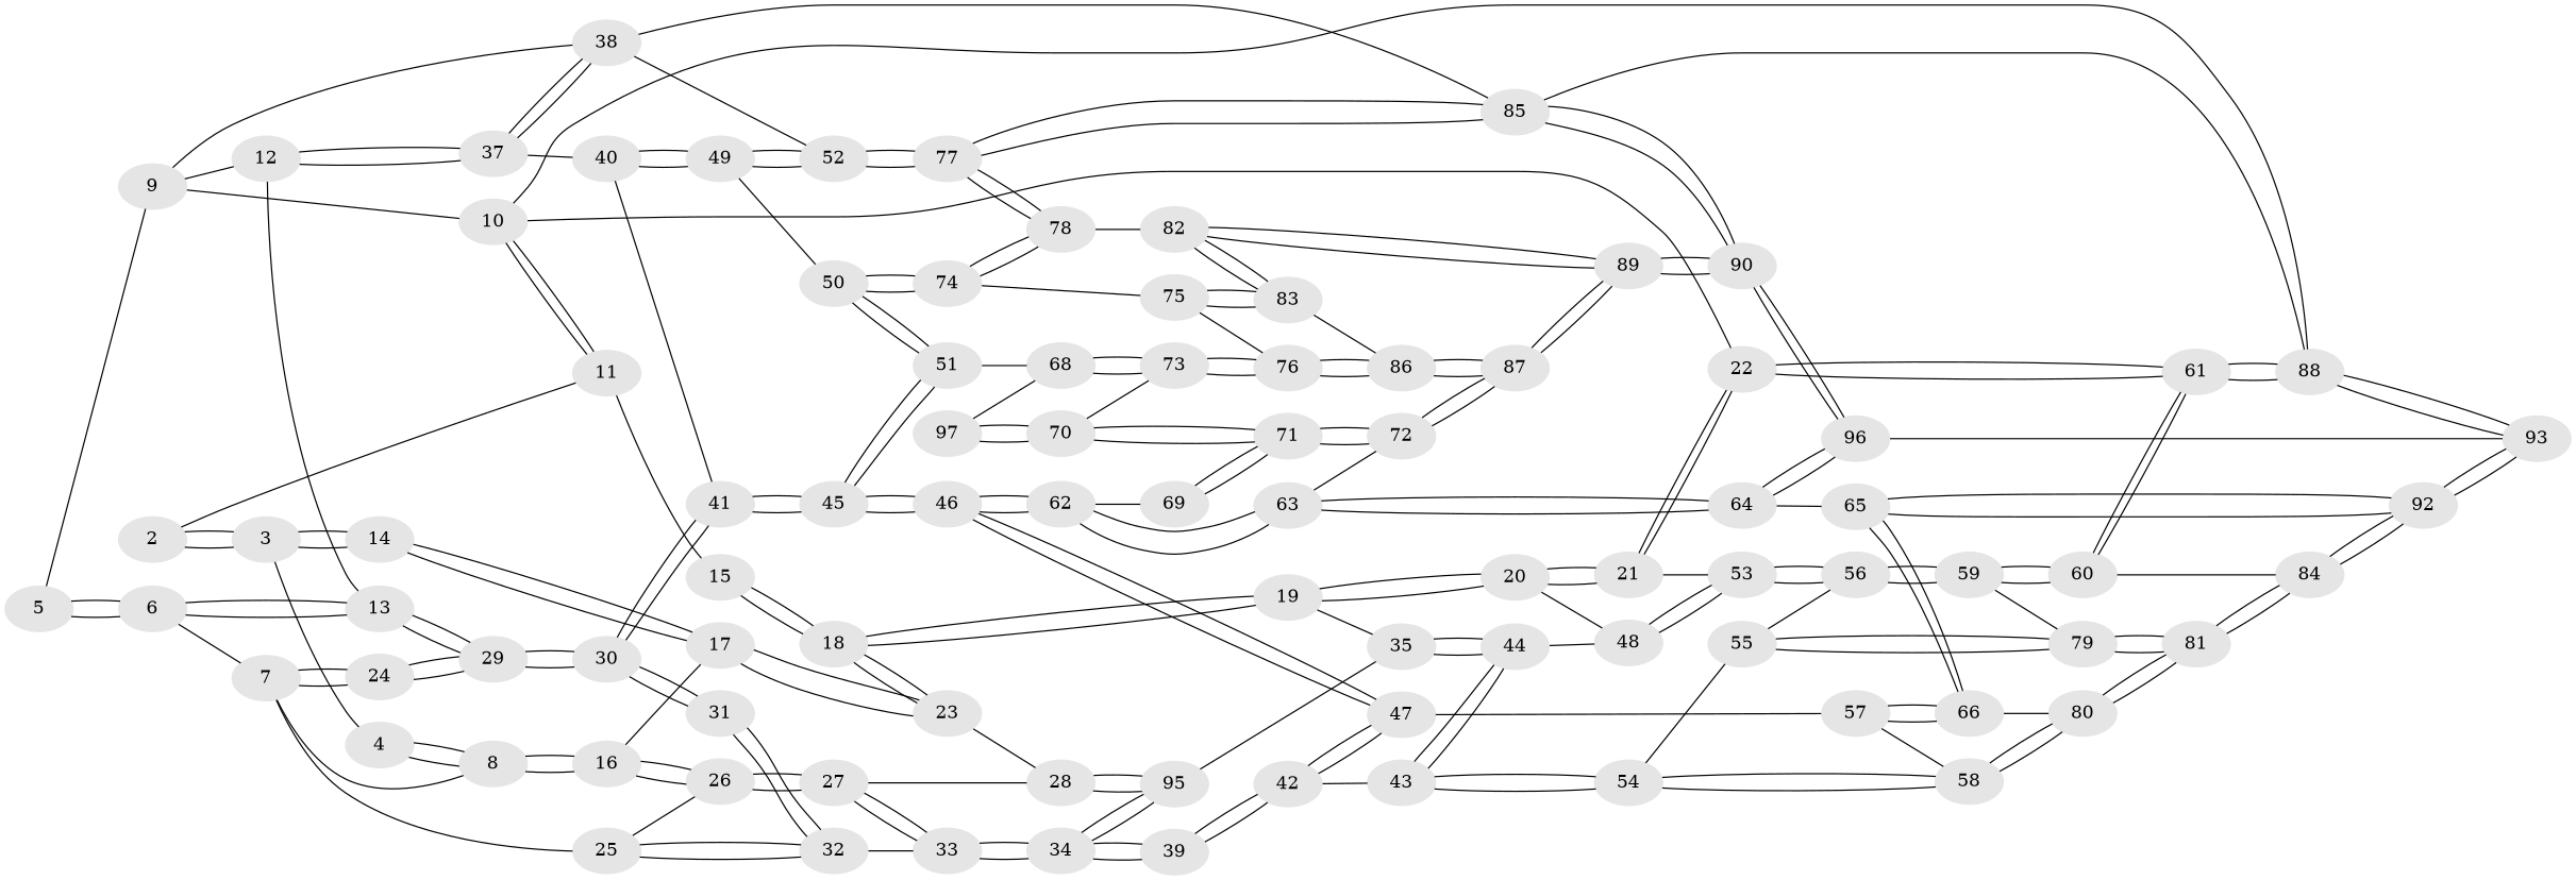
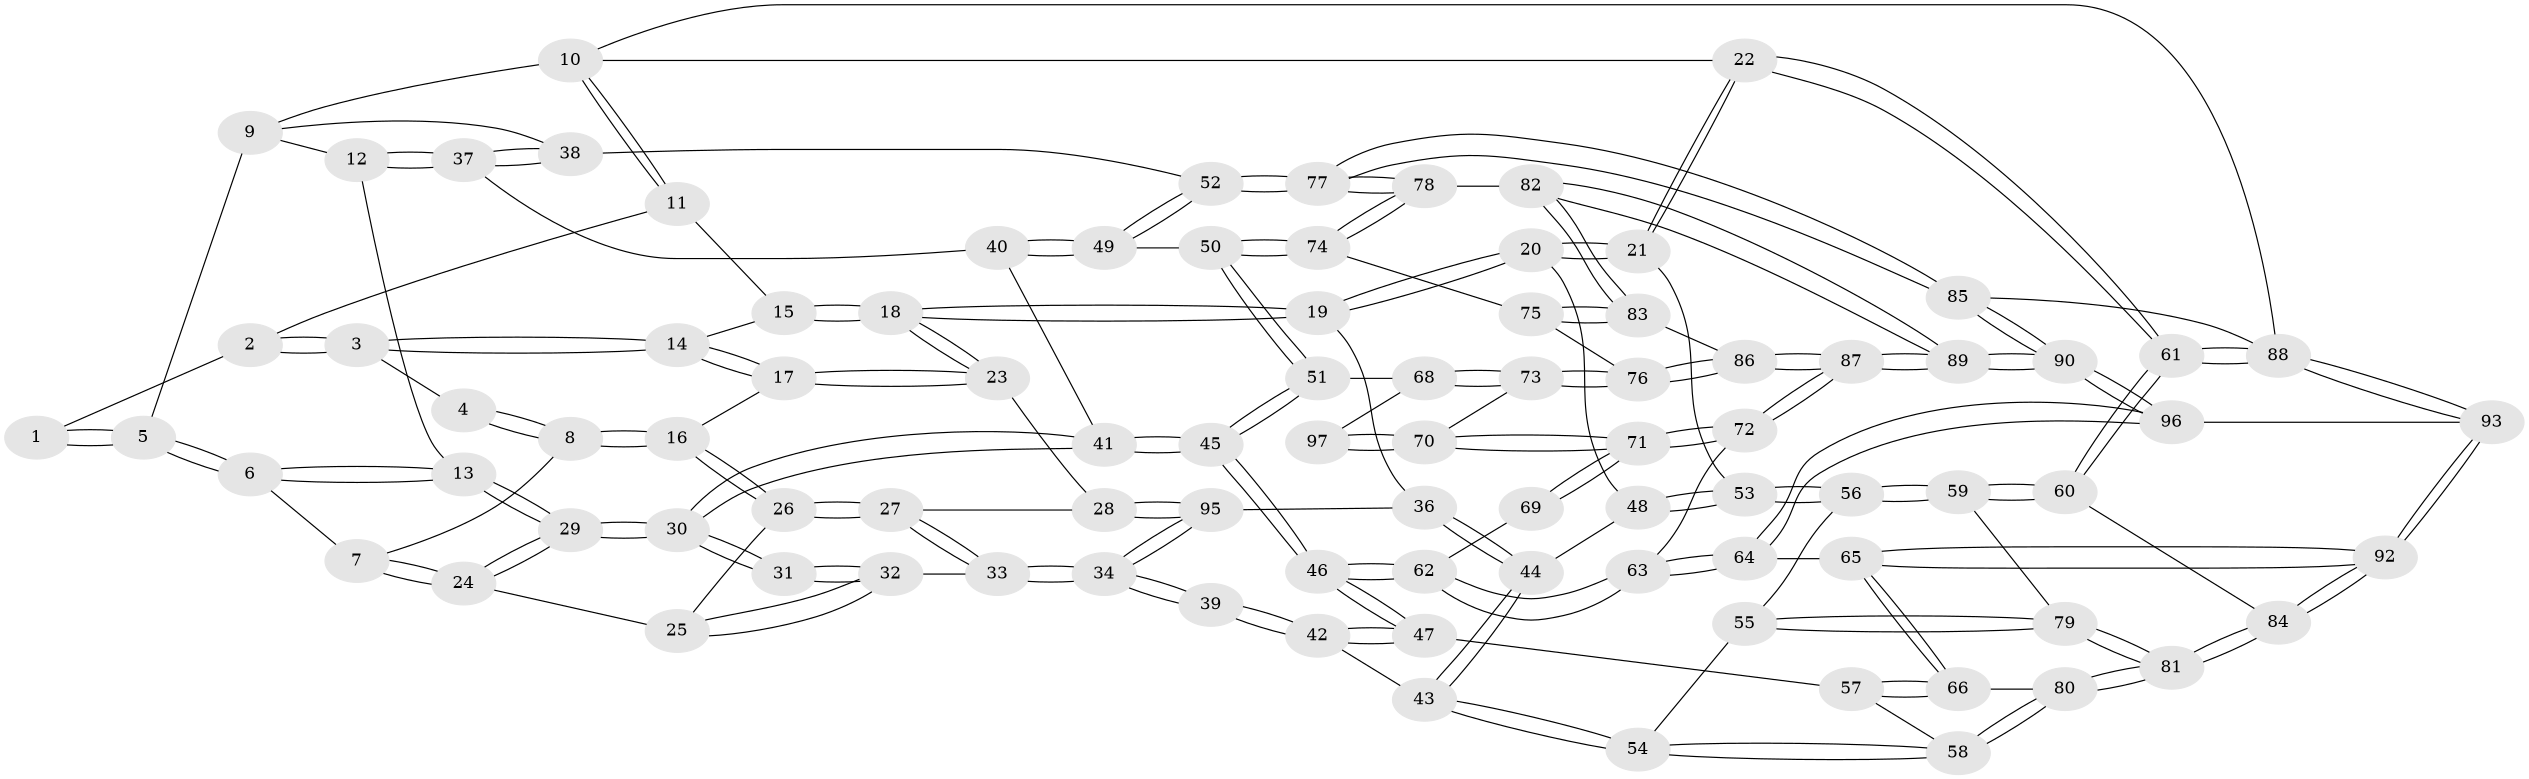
  graph {
    rankdir=LR
    node [color=gray90 style=filled]
+   1
    2
    5
    3
    11
    6
    9
    4
    14
    15
    8
    17
    16
    7
    13
    10
    12
    38
    24
    29
    25
    26
    22
    88
    37
    52
    85
    61
    93
    18
    40
    30
    23
    19
    27
    28
    20
-   36 [label=35]
+   36
    21
    48
    44
    53
    56
    n44 [label=95]
    32
    33
    34
    31
    41
    45
    39
    42
    49
    77
    90
    43
    47
    50
    46
    51
    54
    57
    55
    58
    62
    68
    63
    69
    66
    74
    75
    78
    73
    59
    79
    80
    81
    60
    84
    92
    64
    72
    71
    65
    n85 [label=96]
    87
    n87 [label=97]
    70
    76
    89
    86
    83
    82
+   1 -- 2
+   1 -- 5
+   1 -- 5
    2 -- 3
    2 -- 3
    2 -- 11
    5 -- 6
    5 -- 6
    5 -- 9
    3 -- 4
    3 -- 14
    3 -- 14
    11 -- 15
    6 -- 7
    6 -- 13
    6 -- 13
    9 -- 10
    9 -- 12
    9 -- 38
    4 -- 8
    4 -- 8
+   14 -- 15
    14 -- 17
    14 -- 17
    15 -- 18
    15 -- 18
    8 -- 16
    8 -- 16
    17 -- 23
    17 -- 23
    16 -- 17
    16 -- 26
    16 -- 26
    7 -- 8
    7 -- 24
    7 -- 24
    13 -- 29
    13 -- 29
    10 -- 11
    10 -- 11
    10 -- 22
    10 -- 88
    12 -- 13
    12 -- 37
    12 -- 37
    38 -- 52
-   38 -- 85
    24 -- 29
    24 -- 29
-   7 -- 25
+   24 -- 25
    29 -- 30
    29 -- 30
    25 -- 26
    25 -- 32
    25 -- 32
    26 -- 27
    26 -- 27
    22 -- 61
    22 -- 61
    88 -- 93
    88 -- 93
    37 -- 38
    37 -- 38
    37 -- 40
    52 -- 77
    52 -- 77
    85 -- 88
    85 -- 90
    85 -- 90
    61 -- 88
    61 -- 88
    18 -- 23
    18 -- 23
    18 -- 19
    18 -- 19
    40 -- 41
    40 -- 49
    40 -- 49
    30 -- 31
    30 -- 31
    30 -- 41
    30 -- 41
    23 -- 28
    19 -- 20
    19 -- 20
    19 -- 36
    27 -- 28
    27 -- 33
    27 -- 33
    28 -- n44
    28 -- n44
    20 -- 21
    20 -- 21
    20 -- 48
    36 -- 44
    36 -- 44
    21 -- 22
    21 -- 22
    21 -- 53
    48 -- 53
    48 -- 53
    44 -- 48
    53 -- 56
    53 -- 56
    56 -- 59
    56 -- 59
    n44 -- 36
    32 -- 33
    33 -- 34
    33 -- 34
    34 -- n44
    34 -- n44
    34 -- 39
    34 -- 39
    31 -- 32
    31 -- 32
    41 -- 45
    41 -- 45
    45 -- 46
    45 -- 46
    45 -- 51
    45 -- 51
    39 -- 42
    39 -- 42
    42 -- 43
    42 -- 47
    42 -- 47
    49 -- 52
    49 -- 52
    49 -- 50
    77 -- 85
    77 -- 85
    77 -- 78
    77 -- 78
    90 -- n85
    90 -- n85
    43 -- 44
    43 -- 44
    43 -- 54
    43 -- 54
    47 -- 57
    50 -- 51
    50 -- 51
    50 -- 74
    50 -- 74
    46 -- 47
    46 -- 47
    46 -- 62
    46 -- 62
    51 -- 68
    54 -- 55
    54 -- 58
    54 -- 58
    57 -- 58
    57 -- 66
    57 -- 66
    55 -- 56
    55 -- 79
    55 -- 79
    58 -- 80
    58 -- 80
    62 -- 63
    62 -- 63
    62 -- 69
    68 -- 73
    68 -- 73
    63 -- 64
    63 -- 64
    63 -- 72
    69 -- 71
    69 -- 71
    66 -- 80
    74 -- 75
    74 -- 78
    74 -- 78
    75 -- 76
    75 -- 83
    75 -- 83
    78 -- 82
    73 -- 76
    73 -- 76
    59 -- 79
    59 -- 60
    59 -- 60
    79 -- 81
    79 -- 81
    80 -- 81
    80 -- 81
    81 -- 84
    81 -- 84
    60 -- 61
    60 -- 61
    60 -- 84
    84 -- 92
    84 -- 92
    92 -- 93
    92 -- 93
    64 -- 65
    64 -- n85
    64 -- n85
    72 -- 87
    72 -- 87
    71 -- 72
    71 -- 72
    65 -- 66
    65 -- 66
    65 -- 92
    65 -- 92
    n85 -- 93
    87 -- 89
    87 -- 89
    n87 -- 68
    n87 -- 70
    n87 -- 70
    70 -- 73
    70 -- 71
    70 -- 71
    76 -- 86
    76 -- 86
    89 -- 90
    89 -- 90
    86 -- 87
    86 -- 87
    83 -- 86
    82 -- 89
    82 -- 89
    82 -- 83
    82 -- 83
  }
